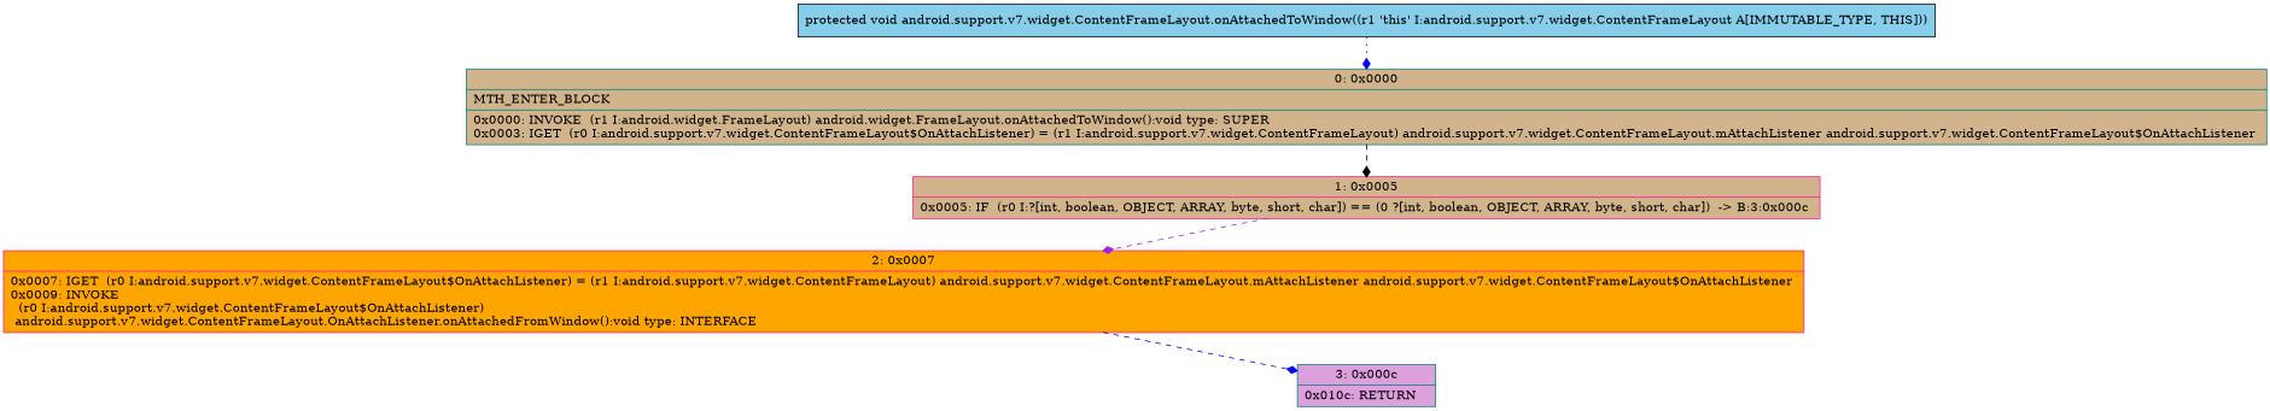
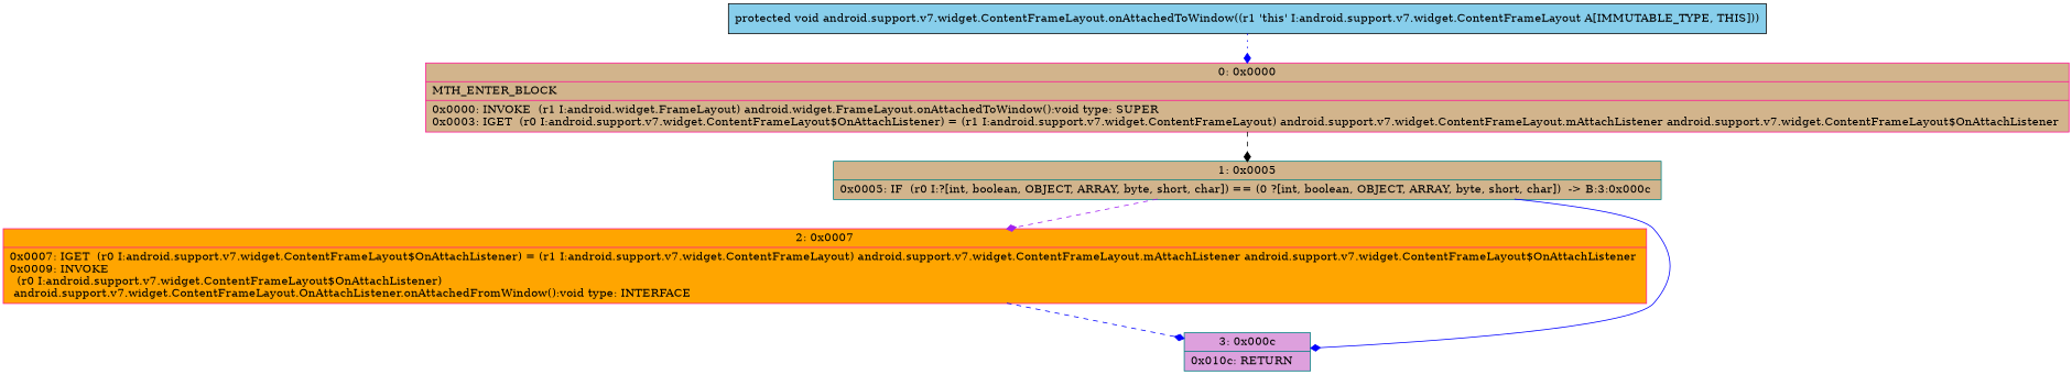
  digraph {
    node [color=teal fillcolor=tan shape=record style=filled]
    edge [arrowhead=diamond color=blue style=dashed]
-   n1 [label="{0\:\ 0x0000|MTH_ENTER_BLOCK\l|0x0000: INVOKE  (r1 I:android.widget.FrameLayout) android.widget.FrameLayout.onAttachedToWindow():void type: SUPER \l0x0003: IGET  (r0 I:android.support.v7.widget.ContentFrameLayout$OnAttachListener) = (r1 I:android.support.v7.widget.ContentFrameLayout) android.support.v7.widget.ContentFrameLayout.mAttachListener android.support.v7.widget.ContentFrameLayout$OnAttachListener \l}"]
-   n2 [color=deeppink label="{1\:\ 0x0005|0x0005: IF  (r0 I:?[int, boolean, OBJECT, ARRAY, byte, short, char]) == (0 ?[int, boolean, OBJECT, ARRAY, byte, short, char])  \-\> B:3:0x000c \l}"]
+   n1 [color=deeppink label="{0\:\ 0x0000|MTH_ENTER_BLOCK\l|0x0000: INVOKE  (r1 I:android.widget.FrameLayout) android.widget.FrameLayout.onAttachedToWindow():void type: SUPER \l0x0003: IGET  (r0 I:android.support.v7.widget.ContentFrameLayout$OnAttachListener) = (r1 I:android.support.v7.widget.ContentFrameLayout) android.support.v7.widget.ContentFrameLayout.mAttachListener android.support.v7.widget.ContentFrameLayout$OnAttachListener \l}"]
+   n2 [label="{1\:\ 0x0005|0x0005: IF  (r0 I:?[int, boolean, OBJECT, ARRAY, byte, short, char]) == (0 ?[int, boolean, OBJECT, ARRAY, byte, short, char])  \-\> B:3:0x000c \l}"]
    n3 [color=deeppink fillcolor=orange label="{2\:\ 0x0007|0x0007: IGET  (r0 I:android.support.v7.widget.ContentFrameLayout$OnAttachListener) = (r1 I:android.support.v7.widget.ContentFrameLayout) android.support.v7.widget.ContentFrameLayout.mAttachListener android.support.v7.widget.ContentFrameLayout$OnAttachListener \l0x0009: INVOKE  \l  (r0 I:android.support.v7.widget.ContentFrameLayout$OnAttachListener)\l android.support.v7.widget.ContentFrameLayout.OnAttachListener.onAttachedFromWindow():void type: INTERFACE \l}"]
    n4 [fillcolor=plum label="{3\:\ 0x000c|0x010c: RETURN   \l}"]
    n5 [color=black fillcolor=skyblue label="{protected void android.support.v7.widget.ContentFrameLayout.onAttachedToWindow((r1 'this' I:android.support.v7.widget.ContentFrameLayout A[IMMUTABLE_TYPE, THIS])) }"]
    n1 -> n2 [color=black]
    n2 -> n3 [color=purple]
+   n2 -> n4 [style=solid]
    n3 -> n4
    n5 -> n1 [style=dotted]
  }
